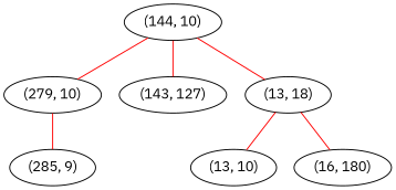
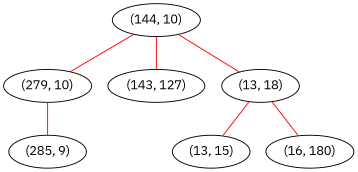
  graph {
    fontname="IBM Plex Sans"
    node [fontname="IBM Plex Sans"]
    edge [color=red fontname="IBM Plex Sans" weight=1]
    "(144, 10)"
    "(279, 10)"
    "(143, 127)"
    "(13, 18)"
    "(285, 9)"
-   "(13, 10)"
+   "(13, 10)" [label="(13, 15)"]
    "(16, 180)"
    "(144, 10)" -- "(279, 10)"
    "(144, 10)" -- "(143, 127)"
    "(144, 10)" -- "(13, 18)"
    "(279, 10)" -- "(285, 9)"
    "(13, 18)" -- "(13, 10)"
    "(13, 18)" -- "(16, 180)"
  }
